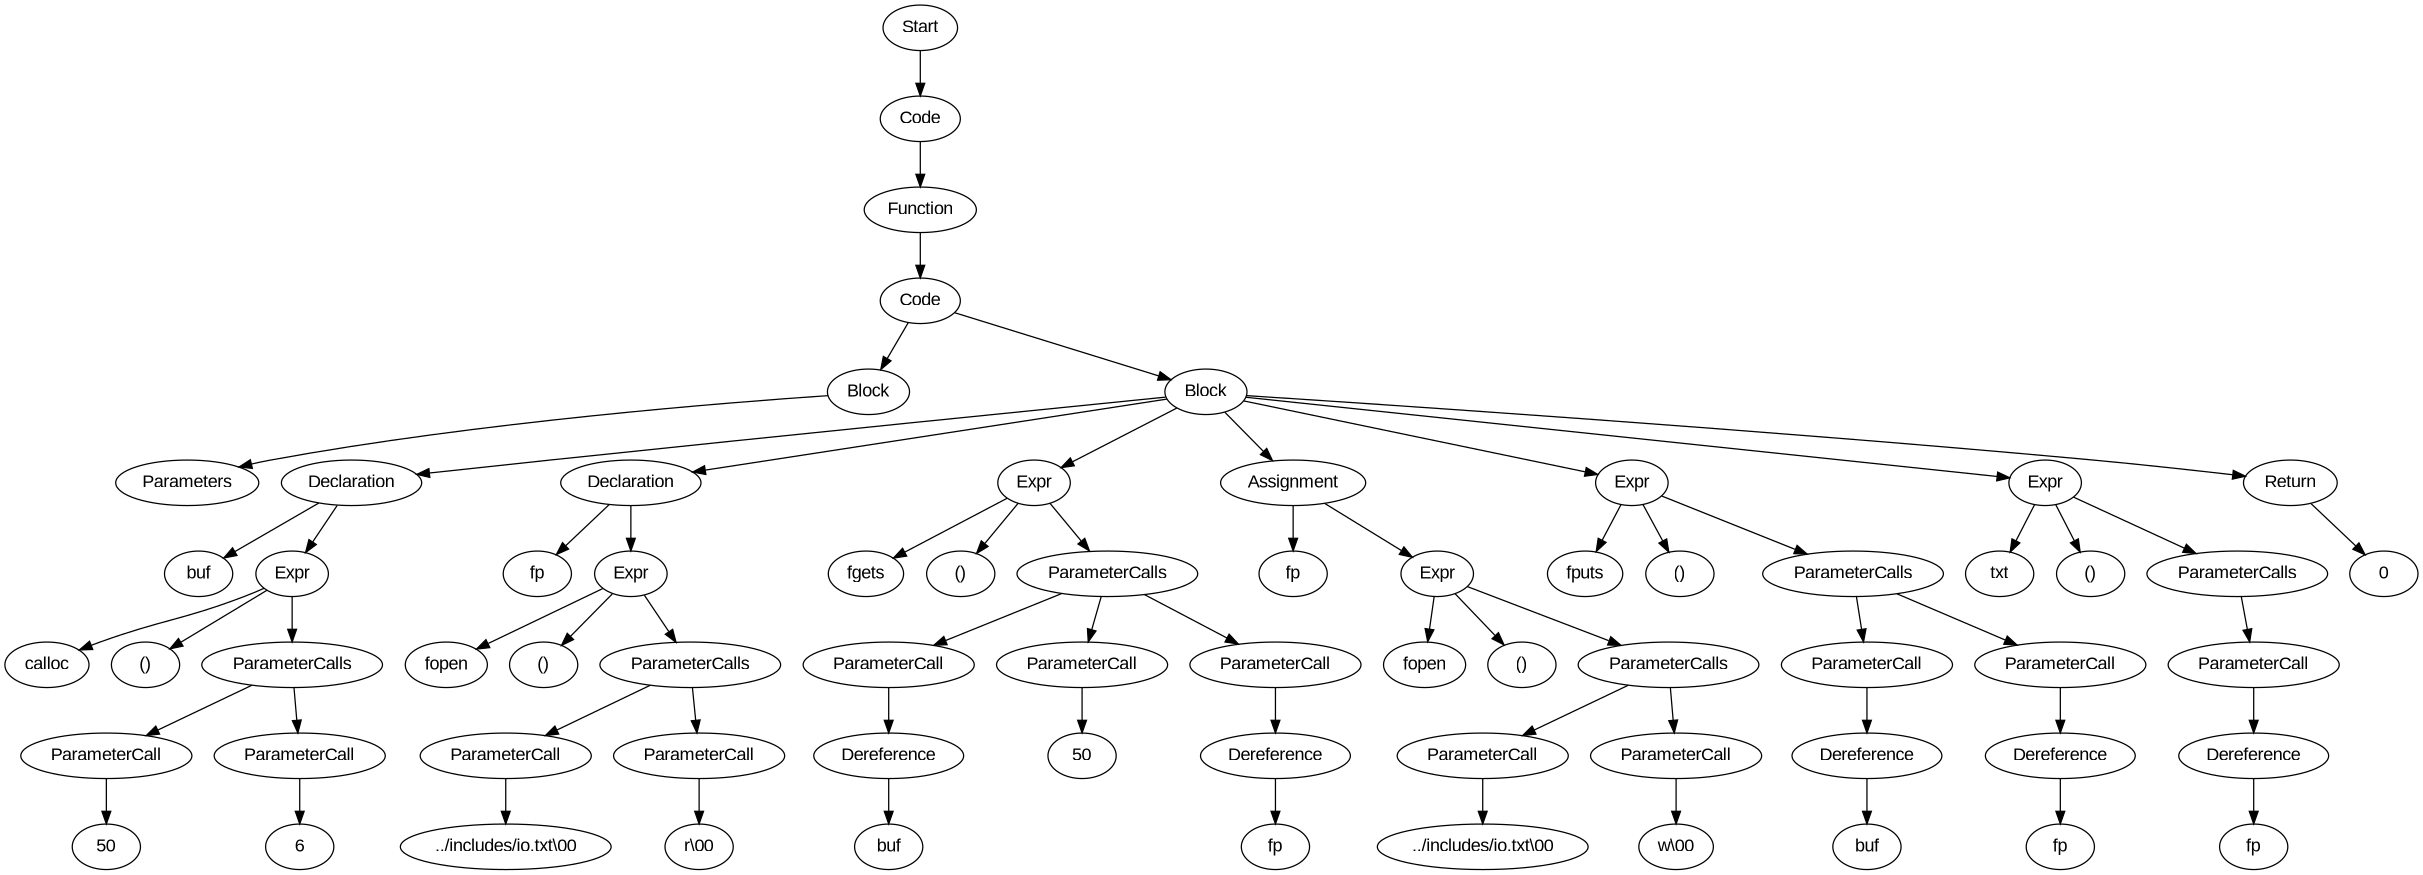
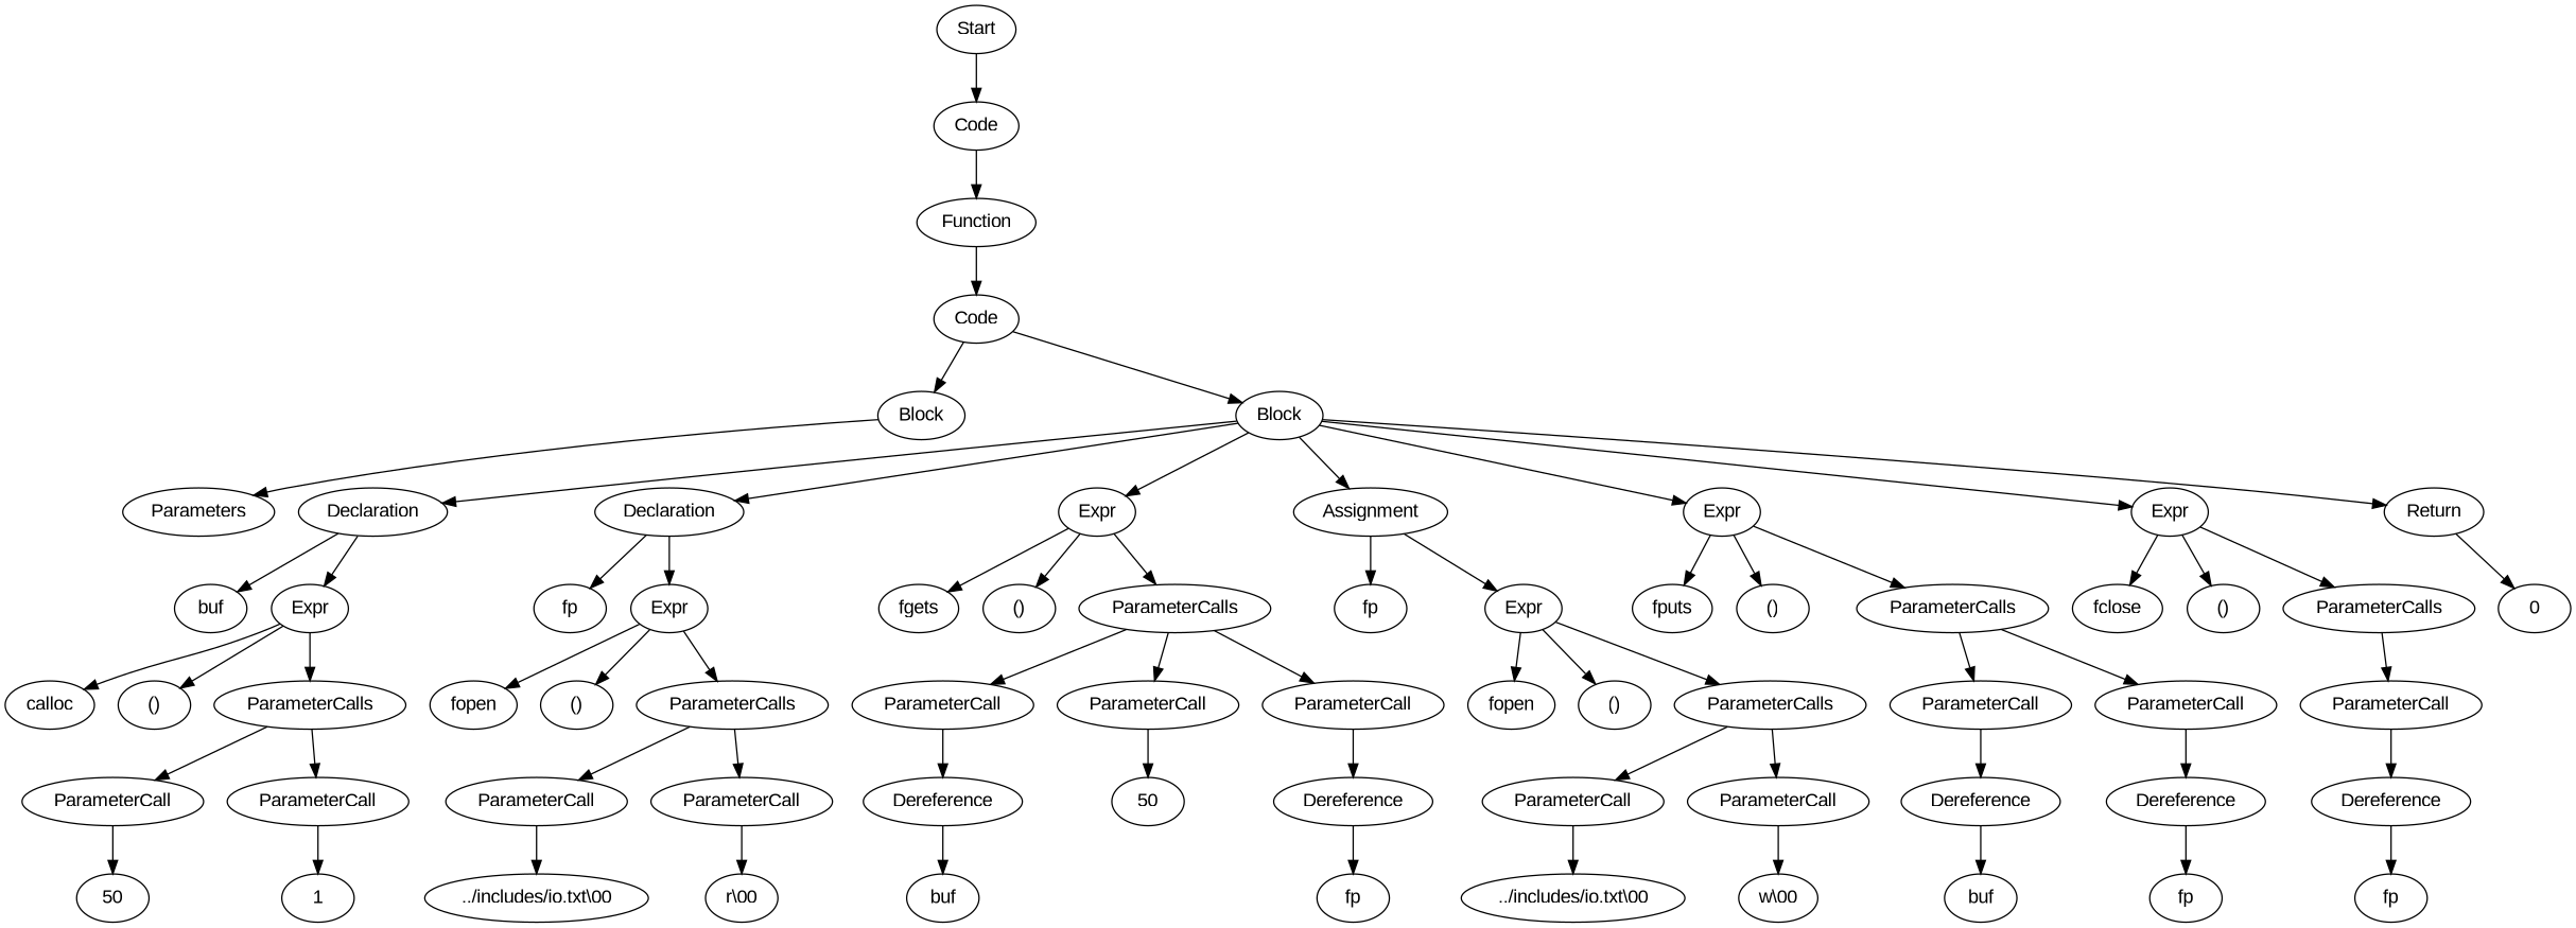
  digraph {
    fontname="Liberation Sans"
    node [fontname="Liberation Sans"]
    edge [fontname="Liberation Sans"]
    n1 [label=Start]
    n2 [label=Code]
    n3 [label=Function]
    n4 [label=Code]
    n5 [label=Block]
    n6 [label=Block]
    n7 [label=Parameters]
    n8 [label=Declaration]
    n9 [label=Declaration]
    n10 [label=Expr]
    n11 [label=Assignment]
    n12 [label=Expr]
    n13 [label=Expr]
    n14 [label=Return]
    n15 [label=buf]
    n16 [label=Expr]
    n17 [label=fp]
    n18 [label=Expr]
    n19 [label=fgets]
    n20 [label="()"]
    n21 [label=ParameterCalls]
    n22 [label=fp]
    n23 [label=Expr]
    n24 [label=fputs]
    n25 [label="()"]
    n26 [label=ParameterCalls]
-   n27 [label=txt]
+   n27 [label=fclose]
    n28 [label="()"]
    n29 [label=ParameterCalls]
    n30 [label=0]
    n31 [label=calloc]
    n32 [label="()"]
    n33 [label=ParameterCalls]
    n34 [label=fopen]
    n35 [label="()"]
    n36 [label=ParameterCalls]
    n37 [label=ParameterCall]
    n38 [label=ParameterCall]
    n39 [label=ParameterCall]
    n40 [label=fopen]
    n41 [label="()"]
    n42 [label=ParameterCalls]
    n43 [label=ParameterCall]
    n44 [label=ParameterCall]
    n45 [label=ParameterCall]
    n46 [label=ParameterCall]
    n47 [label=ParameterCall]
    n48 [label=50]
-   n49 [label=6]
+   n49 [label=1]
    n50 [label=ParameterCall]
    n51 [label=ParameterCall]
    n52 [label="../includes/io.txt\\00"]
    n53 [label="r\\00"]
    n54 [label=Dereference]
    n55 [label=50]
    n56 [label=Dereference]
    n57 [label=buf]
    n58 [label=fp]
    n59 [label=ParameterCall]
    n60 [label=ParameterCall]
    n61 [label="../includes/io.txt\\00"]
    n62 [label="w\\00"]
    n63 [label=Dereference]
    n64 [label=Dereference]
    n65 [label=buf]
    n66 [label=fp]
    n67 [label=Dereference]
    n68 [label=fp]
    n1 -> n2
    n2 -> n3
    n3 -> n4
    n4 -> n5
    n4 -> n6
    n5 -> n7
    n6 -> n8
    n6 -> n9
    n6 -> n10
    n6 -> n11
    n6 -> n12
    n6 -> n13
    n6 -> n14
    n8 -> n15
    n8 -> n16
    n9 -> n17
    n9 -> n18
    n10 -> n19
    n10 -> n20
    n10 -> n21
    n11 -> n22
    n11 -> n23
    n12 -> n24
    n12 -> n25
    n12 -> n26
    n13 -> n27
    n13 -> n28
    n13 -> n29
    n14 -> n30
    n16 -> n31
    n16 -> n32
    n16 -> n33
    n18 -> n34
    n18 -> n35
    n18 -> n36
    n21 -> n37
    n21 -> n38
    n21 -> n39
    n23 -> n40
    n23 -> n41
    n23 -> n42
    n26 -> n43
    n26 -> n44
    n29 -> n45
    n33 -> n46
    n33 -> n47
    n36 -> n50
    n36 -> n51
    n37 -> n54
    n38 -> n55
    n39 -> n56
    n42 -> n59
    n42 -> n60
    n43 -> n63
    n44 -> n64
    n45 -> n67
    n46 -> n48
    n47 -> n49
    n50 -> n52
    n51 -> n53
    n54 -> n57
    n56 -> n58
    n59 -> n61
    n60 -> n62
    n63 -> n65
    n64 -> n66
    n67 -> n68
  }
